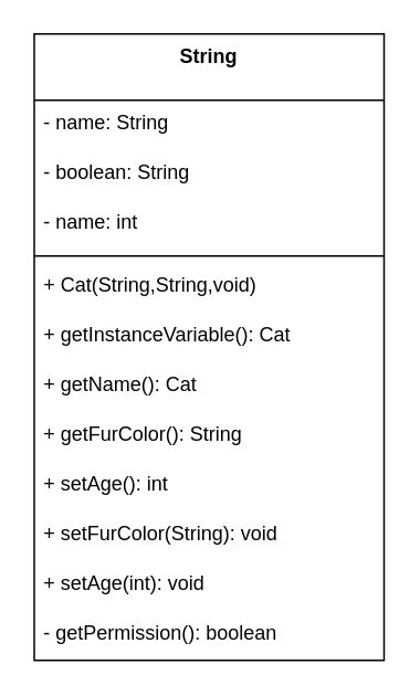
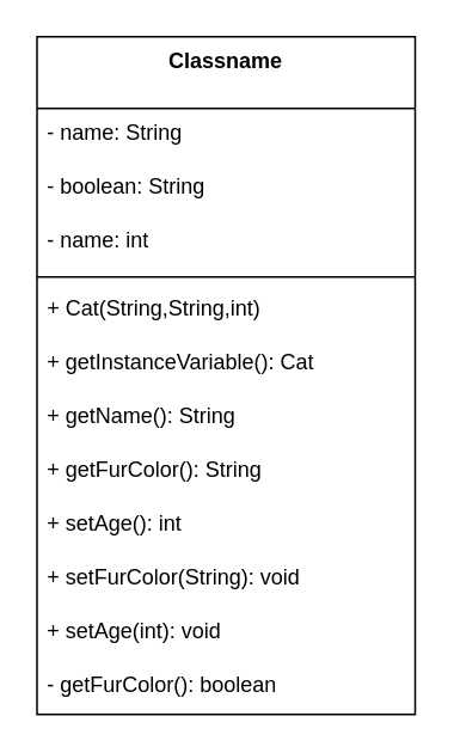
  <mxCell id="0" />
  <mxCell id="1" parent="0" />
- <mxCell id="2" value="String" style="swimlane;fontStyle=1;align=center;verticalAlign=top;childLayout=stackLayout;horizontal=1;startSize=40;horizontalStack=0;resizeParent=1;resizeParentMax=0;resizeLast=0;collapsible=1;marginBottom=0;shadow=0;" parent="1" vertex="1"><mxGeometry x="20" y="20" width="211" height="378" as="geometry"><mxRectangle x="308" y="40" width="100" height="40" as="alternateBounds" /></mxGeometry></mxCell>
+ <mxCell id="2" value="Classname" style="swimlane;fontStyle=1;align=center;verticalAlign=top;childLayout=stackLayout;horizontal=1;startSize=40;horizontalStack=0;resizeParent=1;resizeParentMax=0;resizeLast=0;collapsible=1;marginBottom=0;shadow=0;" parent="1" vertex="1"><mxGeometry x="20" y="20" width="211" height="378" as="geometry"><mxRectangle x="308" y="40" width="100" height="40" as="alternateBounds" /></mxGeometry></mxCell>
  <mxCell id="3" value="- name: String" style="text;strokeColor=none;fillColor=none;align=left;verticalAlign=top;spacingLeft=4;spacingRight=4;overflow=hidden;rotatable=0;points=[[0,0.5],[1,0.5]];portConstraint=eastwest;" vertex="1" parent="2"><mxGeometry y="40" width="211" height="30" as="geometry" /></mxCell>
  <mxCell id="4" value="- boolean: String" style="text;strokeColor=none;fillColor=none;align=left;verticalAlign=top;spacingLeft=4;spacingRight=4;overflow=hidden;rotatable=0;points=[[0,0.5],[1,0.5]];portConstraint=eastwest;" parent="2" vertex="1"><mxGeometry y="70" width="211" height="30" as="geometry" /></mxCell>
  <mxCell id="5" value="- name: int" style="text;strokeColor=none;fillColor=none;align=left;verticalAlign=top;spacingLeft=4;spacingRight=4;overflow=hidden;rotatable=0;points=[[0,0.5],[1,0.5]];portConstraint=eastwest;" vertex="1" parent="2"><mxGeometry y="100" width="211" height="30" as="geometry" /></mxCell>
  <mxCell id="6" value="" style="line;strokeWidth=1;fillColor=none;align=left;verticalAlign=middle;spacingTop=-1;spacingLeft=3;spacingRight=3;rotatable=0;labelPosition=right;points=[];portConstraint=eastwest;strokeColor=inherit;" parent="2" vertex="1"><mxGeometry y="130" width="211" height="8" as="geometry" /></mxCell>
- <mxCell id="7" value="+ Cat(String,String,void)" style="text;strokeColor=none;fillColor=none;align=left;verticalAlign=top;spacingLeft=4;spacingRight=4;overflow=hidden;rotatable=0;points=[[0,0.5],[1,0.5]];portConstraint=eastwest;" parent="2" vertex="1"><mxGeometry y="138" width="211" height="30" as="geometry" /></mxCell>
+ <mxCell id="7" value="+ Cat(String,String,int)" style="text;strokeColor=none;fillColor=none;align=left;verticalAlign=top;spacingLeft=4;spacingRight=4;overflow=hidden;rotatable=0;points=[[0,0.5],[1,0.5]];portConstraint=eastwest;" parent="2" vertex="1"><mxGeometry y="138" width="211" height="30" as="geometry" /></mxCell>
  <mxCell id="8" value="+ getInstanceVariable(): Cat" style="text;strokeColor=none;fillColor=none;align=left;verticalAlign=top;spacingLeft=4;spacingRight=4;overflow=hidden;rotatable=0;points=[[0,0.5],[1,0.5]];portConstraint=eastwest;" vertex="1" parent="2"><mxGeometry y="168" width="211" height="30" as="geometry" /></mxCell>
- <mxCell id="9" value="+ getName(): Cat" style="text;strokeColor=none;fillColor=none;align=left;verticalAlign=top;spacingLeft=4;spacingRight=4;overflow=hidden;rotatable=0;points=[[0,0.5],[1,0.5]];portConstraint=eastwest;" vertex="1" parent="2"><mxGeometry y="198" width="211" height="30" as="geometry" /></mxCell>
+ <mxCell id="9" value="+ getName(): String" style="text;strokeColor=none;fillColor=none;align=left;verticalAlign=top;spacingLeft=4;spacingRight=4;overflow=hidden;rotatable=0;points=[[0,0.5],[1,0.5]];portConstraint=eastwest;" vertex="1" parent="2"><mxGeometry y="198" width="211" height="30" as="geometry" /></mxCell>
  <mxCell id="10" value="+ getFurColor(): String" style="text;strokeColor=none;fillColor=none;align=left;verticalAlign=top;spacingLeft=4;spacingRight=4;overflow=hidden;rotatable=0;points=[[0,0.5],[1,0.5]];portConstraint=eastwest;" vertex="1" parent="2"><mxGeometry y="228" width="211" height="30" as="geometry" /></mxCell>
  <mxCell id="11" value="+ setAge(): int" style="text;strokeColor=none;fillColor=none;align=left;verticalAlign=top;spacingLeft=4;spacingRight=4;overflow=hidden;rotatable=0;points=[[0,0.5],[1,0.5]];portConstraint=eastwest;" vertex="1" parent="2"><mxGeometry y="258" width="211" height="30" as="geometry" /></mxCell>
  <mxCell id="12" value="+ setFurColor(String): void" style="text;strokeColor=none;fillColor=none;align=left;verticalAlign=top;spacingLeft=4;spacingRight=4;overflow=hidden;rotatable=0;points=[[0,0.5],[1,0.5]];portConstraint=eastwest;" vertex="1" parent="2"><mxGeometry y="288" width="211" height="30" as="geometry" /></mxCell>
  <mxCell id="13" value="+ setAge(int): void" style="text;strokeColor=none;fillColor=none;align=left;verticalAlign=top;spacingLeft=4;spacingRight=4;overflow=hidden;rotatable=0;points=[[0,0.5],[1,0.5]];portConstraint=eastwest;" vertex="1" parent="2"><mxGeometry y="318" width="211" height="30" as="geometry" /></mxCell>
- <mxCell id="14" value="- getPermission(): boolean" style="text;strokeColor=none;fillColor=none;align=left;verticalAlign=top;spacingLeft=4;spacingRight=4;overflow=hidden;rotatable=0;points=[[0,0.5],[1,0.5]];portConstraint=eastwest;" vertex="1" parent="2"><mxGeometry y="348" width="211" height="30" as="geometry" /></mxCell>
+ <mxCell id="14" value="- getFurColor(): boolean" style="text;strokeColor=none;fillColor=none;align=left;verticalAlign=top;spacingLeft=4;spacingRight=4;overflow=hidden;rotatable=0;points=[[0,0.5],[1,0.5]];portConstraint=eastwest;" vertex="1" parent="2"><mxGeometry y="348" width="211" height="30" as="geometry" /></mxCell>
